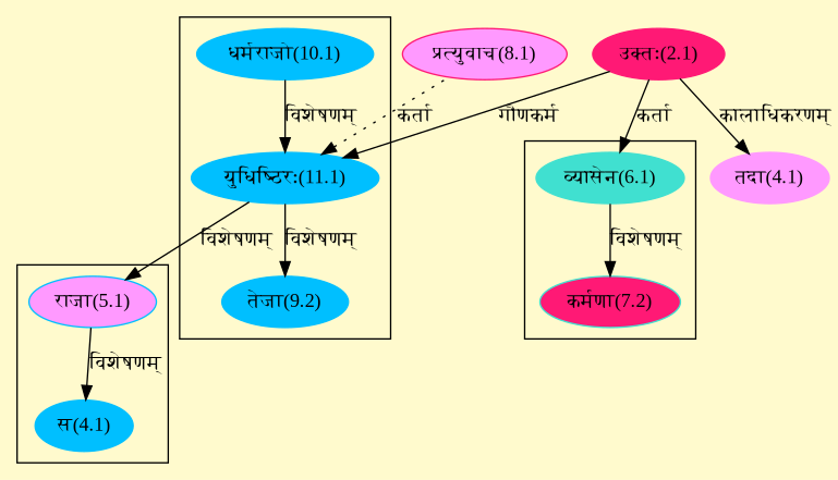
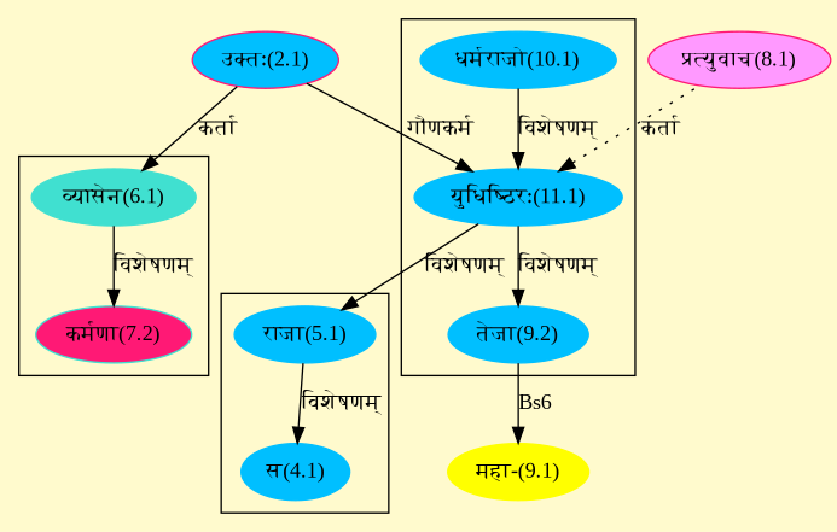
  digraph {
    bgcolor=lemonchiffon1
    compound=true
    fontname="Liberation Serif"
    rankdir=BT
    node [color="#00BFFF" fontname="Liberation Serif" style=filled]
    edge [dir=back fontname="Liberation Serif"]
    n1 [label="स(4.1)"]
-   n2 [label="राजा(5.1)" fillcolor="#FF99FF"]
+   n2 [label="राजा(5.1)"]
    n3 [label="युधिष्ठिरः(11.1)"]
    n4 [label="तेजा(9.2)"]
    n5 [label="धर्मराजो(10.1)"]
    n6 [color="#40E0D0" fillcolor="#FF1975" label="कर्मणा(7.2)"]
    n7 [color="#40E0D0" label="व्यासेन(6.1)"]
-   n8 [color="#FF1975" label="उक्तः(2.1)"]
+   n8 [color="#FF1975" label="उक्तः(2.1)" fillcolor="#00BFFF"]
    n9 [color="#FF1975" fillcolor="#FF99FF" label="प्रत्युवाच(8.1)"]
-   n10 [color="#FF99FF" label="तदा(4.1)"]
+   n11 [color="#FFFF00" label="महा-(9.1)"]
    subgraph cluster_1 {
      n1
      n2
    }
    subgraph cluster_2 {
      n3
      n4
      n5
    }
    subgraph cluster_3 {
      n6
      n7
    }
    n1 -> n2 [label="विशेषणम्"]
    n2 -> n3 [label="विशेषणम्"]
    n3 -> n5 [label="विशेषणम्"]
    n3 -> n8 [label="गौणकर्म"]
    n3 -> n9 [label="कर्ता" style=dotted]
    n4 -> n3 [label="विशेषणम्"]
    n6 -> n7 [label="विशेषणम्"]
    n7 -> n8 [label="कर्ता"]
-   n10 -> n8 [label="कालाधिकरणम्"]
+   n11 -> n4 [label=Bs6]
  }
